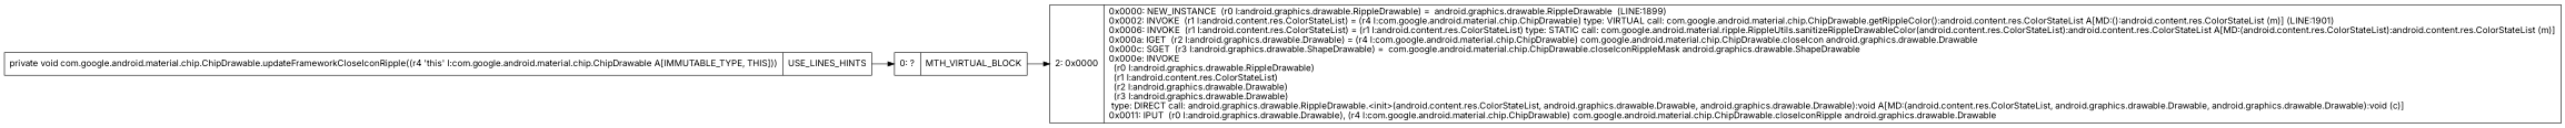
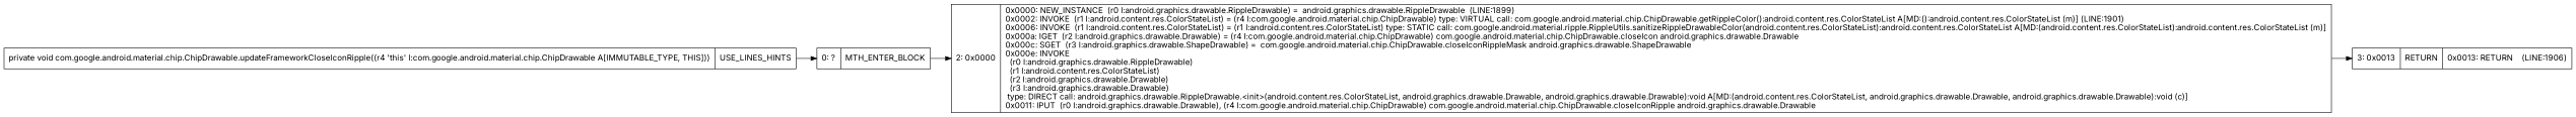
  digraph {
    fontname=Inter
    rankdir=LR
    node [fontname=Inter shape=record]
    edge [fontname=Inter]
-   n1 [label="{0\:\ ?|MTH_VIRTUAL_BLOCK\l}"]
+   n1 [label="{0\:\ ?|MTH_ENTER_BLOCK\l}"]
    n2 [label="{2\:\ 0x0000|0x0000: NEW_INSTANCE  (r0 I:android.graphics.drawable.RippleDrawable) =  android.graphics.drawable.RippleDrawable  (LINE:1899)\l0x0002: INVOKE  (r1 I:android.content.res.ColorStateList) = (r4 I:com.google.android.material.chip.ChipDrawable) type: VIRTUAL call: com.google.android.material.chip.ChipDrawable.getRippleColor():android.content.res.ColorStateList A[MD:():android.content.res.ColorStateList (m)] (LINE:1901)\l0x0006: INVOKE  (r1 I:android.content.res.ColorStateList) = (r1 I:android.content.res.ColorStateList) type: STATIC call: com.google.android.material.ripple.RippleUtils.sanitizeRippleDrawableColor(android.content.res.ColorStateList):android.content.res.ColorStateList A[MD:(android.content.res.ColorStateList):android.content.res.ColorStateList (m)]\l0x000a: IGET  (r2 I:android.graphics.drawable.Drawable) = (r4 I:com.google.android.material.chip.ChipDrawable) com.google.android.material.chip.ChipDrawable.closeIcon android.graphics.drawable.Drawable \l0x000c: SGET  (r3 I:android.graphics.drawable.ShapeDrawable) =  com.google.android.material.chip.ChipDrawable.closeIconRippleMask android.graphics.drawable.ShapeDrawable \l0x000e: INVOKE  \l  (r0 I:android.graphics.drawable.RippleDrawable)\l  (r1 I:android.content.res.ColorStateList)\l  (r2 I:android.graphics.drawable.Drawable)\l  (r3 I:android.graphics.drawable.Drawable)\l type: DIRECT call: android.graphics.drawable.RippleDrawable.\<init\>(android.content.res.ColorStateList, android.graphics.drawable.Drawable, android.graphics.drawable.Drawable):void A[MD:(android.content.res.ColorStateList, android.graphics.drawable.Drawable, android.graphics.drawable.Drawable):void (c)]\l0x0011: IPUT  (r0 I:android.graphics.drawable.Drawable), (r4 I:com.google.android.material.chip.ChipDrawable) com.google.android.material.chip.ChipDrawable.closeIconRipple android.graphics.drawable.Drawable \l}"]
+   n3 [label="{3\:\ 0x0013|RETURN\l|0x0013: RETURN    (LINE:1906)\l}"]
    n4 [label="{private void com.google.android.material.chip.ChipDrawable.updateFrameworkCloseIconRipple((r4 'this' I:com.google.android.material.chip.ChipDrawable A[IMMUTABLE_TYPE, THIS]))  | USE_LINES_HINTS\l}"]
    n1 -> n2
+   n2 -> n3
    n4 -> n1
  }
